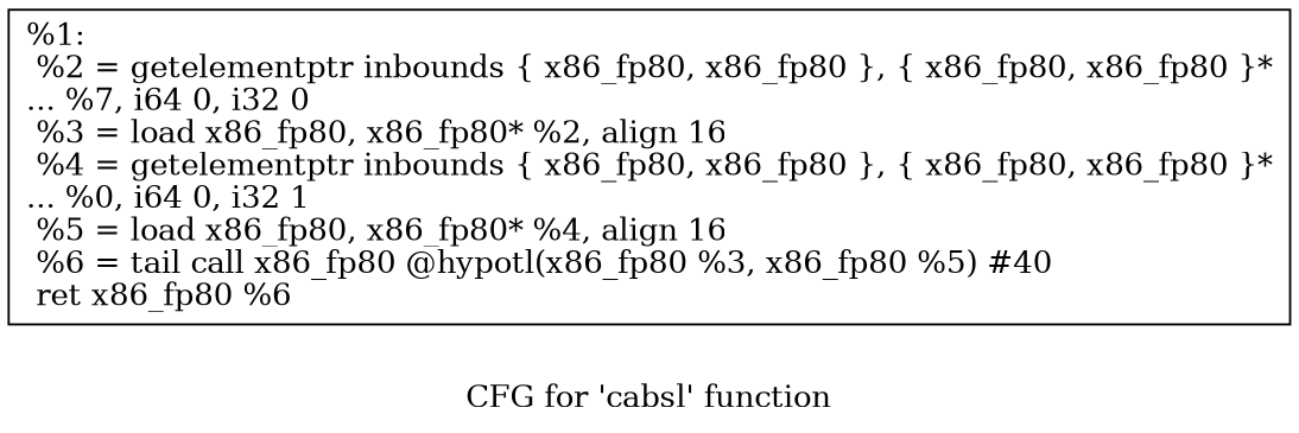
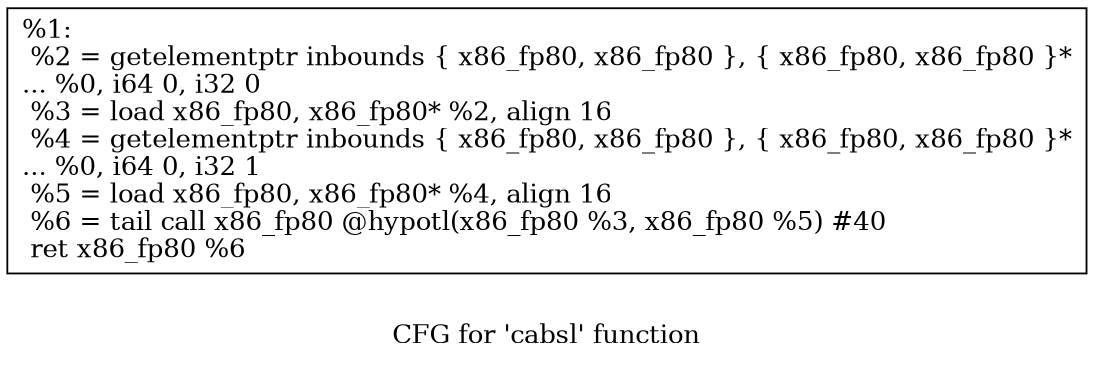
  digraph {
    label="CFG for 'cabsl' function"
-   n1 [label="{%1:\l  %2 = getelementptr inbounds \{ x86_fp80, x86_fp80 \}, \{ x86_fp80, x86_fp80 \}*\l... %7, i64 0, i32 0\l  %3 = load x86_fp80, x86_fp80* %2, align 16\l  %4 = getelementptr inbounds \{ x86_fp80, x86_fp80 \}, \{ x86_fp80, x86_fp80 \}*\l... %0, i64 0, i32 1\l  %5 = load x86_fp80, x86_fp80* %4, align 16\l  %6 = tail call x86_fp80 @hypotl(x86_fp80 %3, x86_fp80 %5) #40\l  ret x86_fp80 %6\l}" shape=record]
+   n1 [label="{%1:\l  %2 = getelementptr inbounds \{ x86_fp80, x86_fp80 \}, \{ x86_fp80, x86_fp80 \}*\l... %0, i64 0, i32 0\l  %3 = load x86_fp80, x86_fp80* %2, align 16\l  %4 = getelementptr inbounds \{ x86_fp80, x86_fp80 \}, \{ x86_fp80, x86_fp80 \}*\l... %0, i64 0, i32 1\l  %5 = load x86_fp80, x86_fp80* %4, align 16\l  %6 = tail call x86_fp80 @hypotl(x86_fp80 %3, x86_fp80 %5) #40\l  ret x86_fp80 %6\l}" shape=record]
  }
